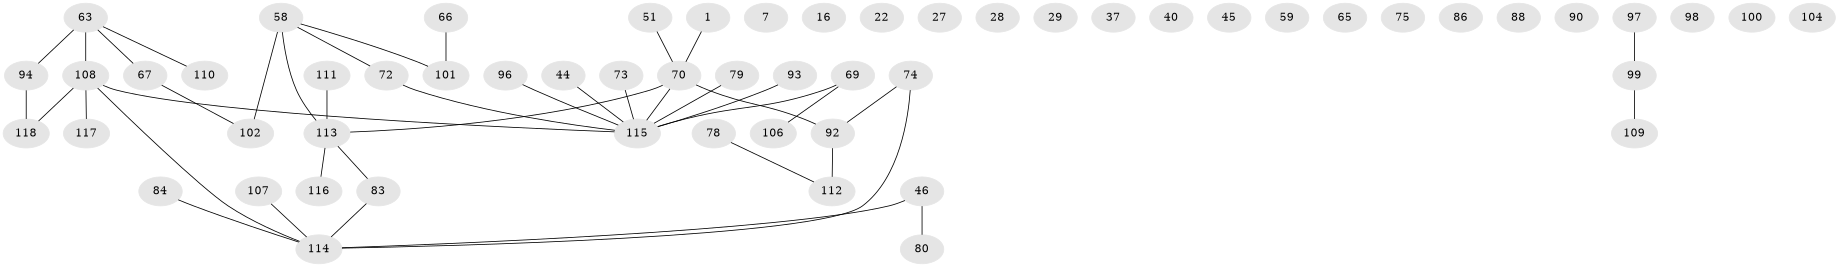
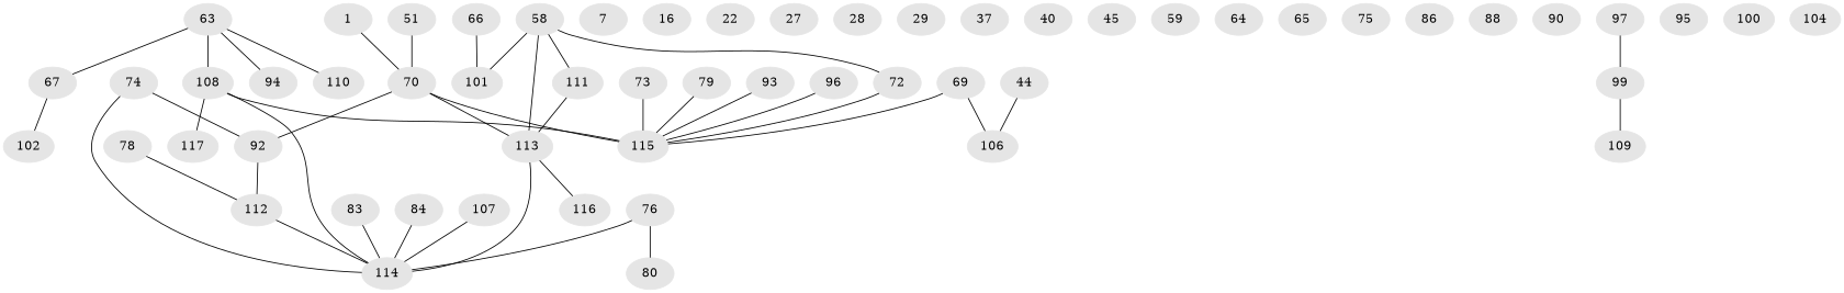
  graph {
    fontname="DejaVu Serif"
    node [color=gray90 fontname="DejaVu Serif" style=filled]
    edge [fontname="DejaVu Serif"]
    70 [super="+39+62"]
    115 [super="+11+103+21+35"]
    113 [super="+87+71+89+38"]
    92 [super="+9+41"]
    1
    7
    16
    22
    27
    28
    29
    37
    40
    44
    45
    51
    58 [super="+42"]
    72 [super="+19"]
    101
    102
    114 [super="+81+55"]
    116
    59
    63 [super="+32"]
    67 [super="+3+61"]
    94
    108 [super="+53+77"]
    110 [super="+5+15"]
-   118 [super="+14+50+82"]
    117
+   64
    65
    66
    69 [super="+4+52+47"]
    106
    112 [super="+24+91+95"]
    73 [super="+2"]
    74
    75
-   76 [super="+57" label=46]
+   76 [super="+57"]
    80
    78
    79 [super="+60"]
    83
    84
    86
    88
    90
    93 [super="+43"]
    96
    99 [super="+46"]
    109
    97
-   98
+   98 [label=95]
    100
    104
    107
    111 [super="+56"]
    70 -- 115 [weight=3]
    70 -- 113 [weight=2]
    70 -- 92
-   113 -- 83
+   113 -- 114
    113 -- 116
    92 -- 112 [weight=2]
    1 -- 70
-   44 -- 115
+   44 -- 106
    51 -- 70
    58 -- 113 [weight=2]
    58 -- 72
    58 -- 101
-   58 -- 102
+   58 -- 111
    72 -- 115
    63 -- 67
    63 -- 94
    63 -- 108 [weight=2]
    63 -- 110
    67 -- 102
-   94 -- 118
    108 -- 115
    108 -- 114
-   108 -- 118
    108 -- 117
    66 -- 101
    69 -- 115
    69 -- 106
+   112 -- 114
    73 -- 115 [weight=2]
    74 -- 92
    74 -- 114
    76 -- 114
    76 -- 80
    78 -- 112
    79 -- 115
    83 -- 114
    84 -- 114
    93 -- 115
    96 -- 115
    99 -- 109
    97 -- 99
    107 -- 114
    111 -- 113
  }
